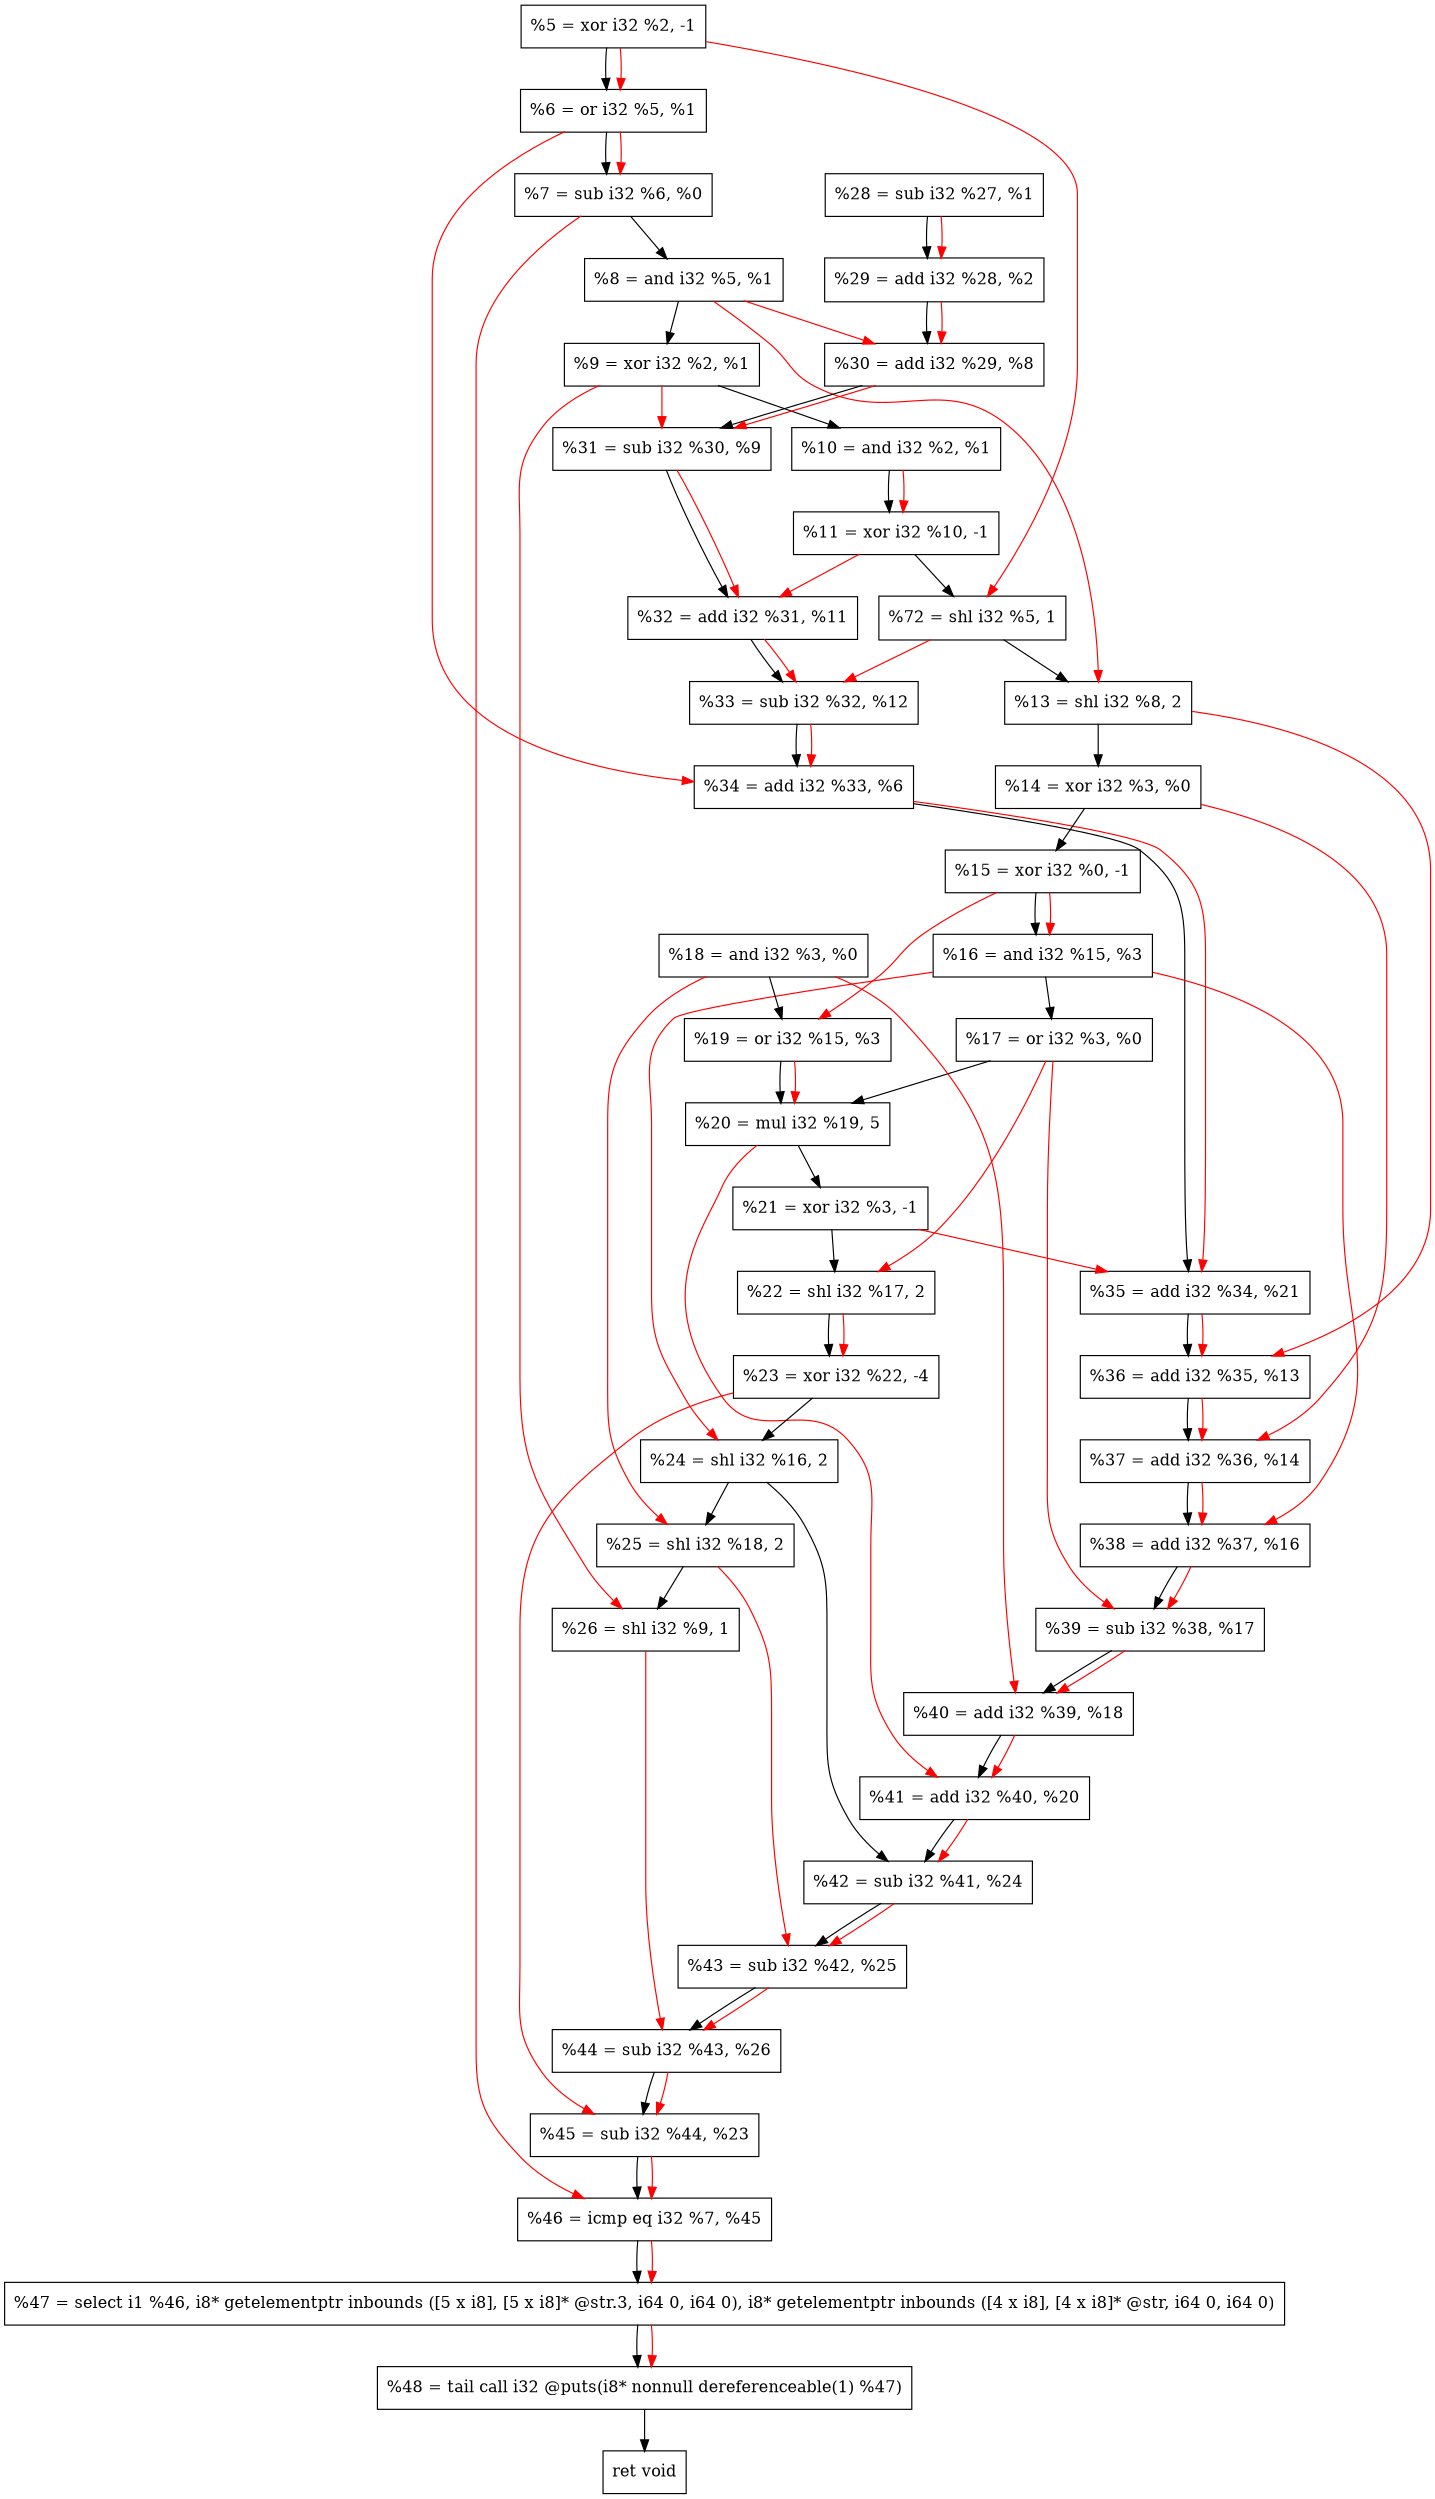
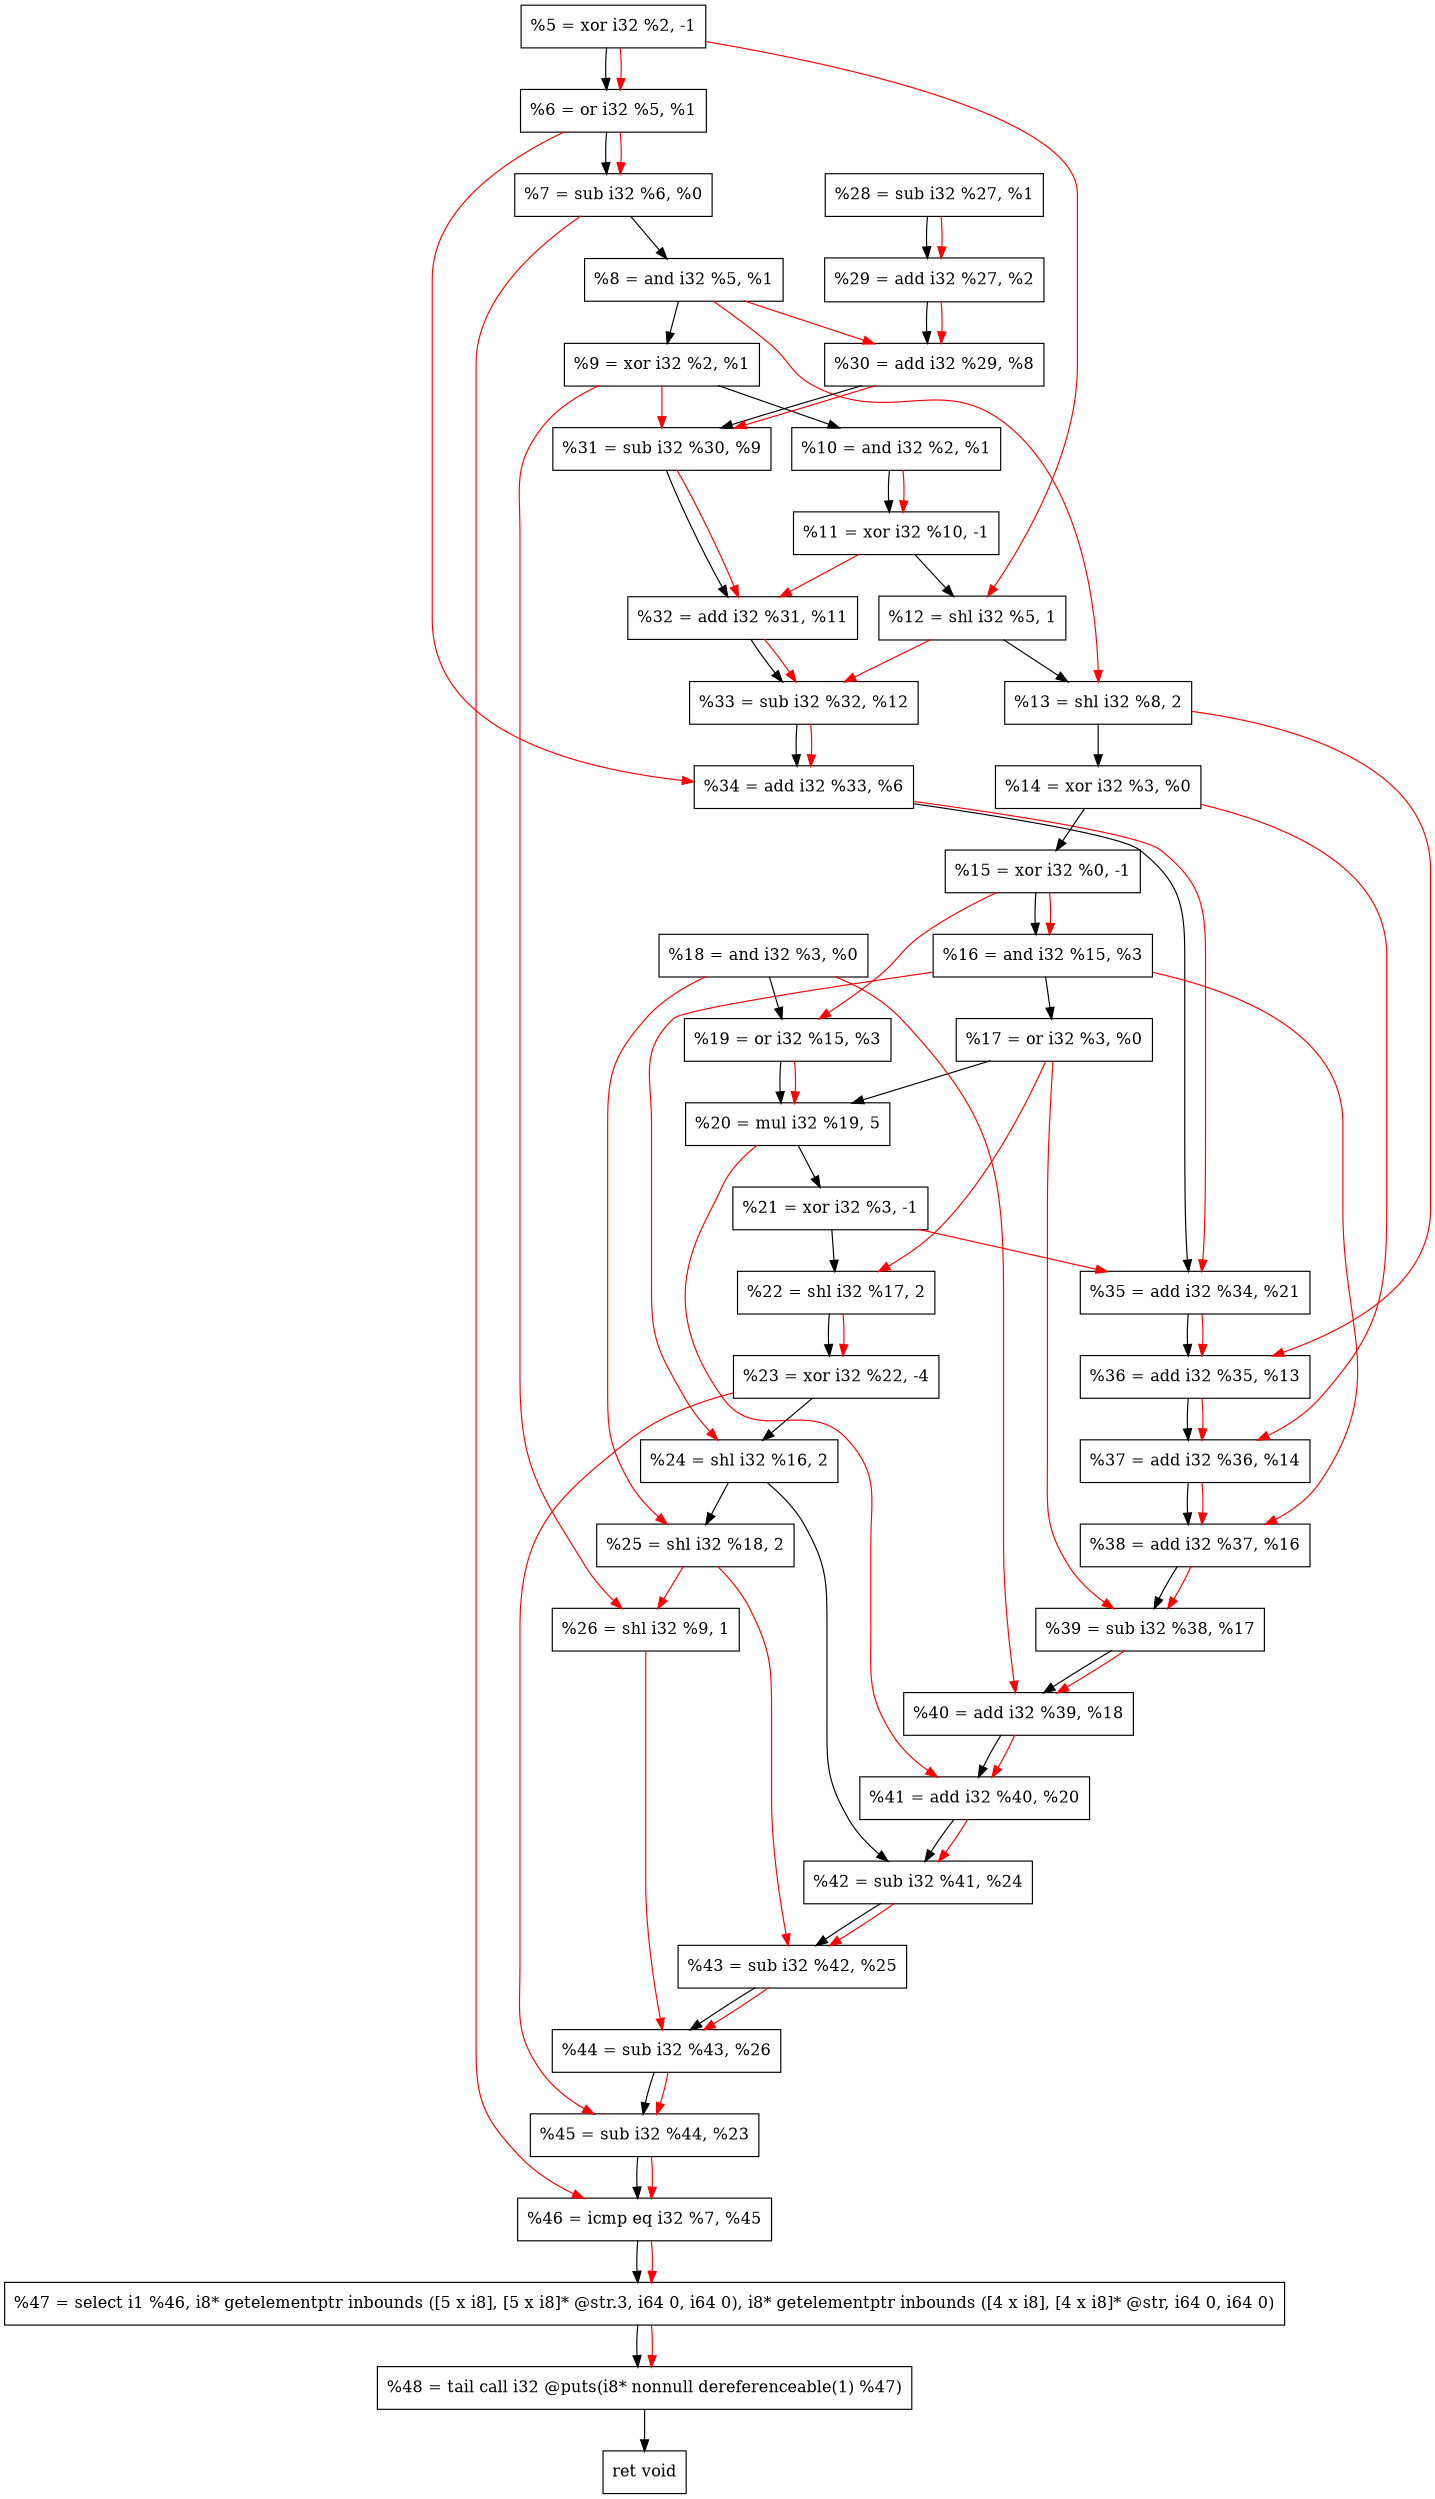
  digraph {
    node [shape=record]
    edge [color=red]
    n1 [label="  %5 = xor i32 %2, -1"]
    n2 [label="  %6 = or i32 %5, %1"]
-   n3 [label="%72 = shl i32 %5, 1"]
+   n3 [label="  %12 = shl i32 %5, 1"]
    n4 [label="  %7 = sub i32 %6, %0"]
    n5 [label="  %34 = add i32 %33, %6"]
    n6 [label="  %8 = and i32 %5, %1"]
    n7 [label="  %9 = xor i32 %2, %1"]
    n8 [label="  %13 = shl i32 %8, 2"]
    n9 [label="  %30 = add i32 %29, %8"]
    n10 [label="  %33 = sub i32 %32, %12"]
    n11 [label="  %46 = icmp eq i32 %7, %45"]
    n12 [label="  %35 = add i32 %34, %21"]
    n13 [label="  %47 = select i1 %46, i8* getelementptr inbounds ([5 x i8], [5 x i8]* @str.3, i64 0, i64 0), i8* getelementptr inbounds ([4 x i8], [4 x i8]* @str, i64 0, i64 0)"]
    n14 [label="  %10 = and i32 %2, %1"]
    n15 [label="  %26 = shl i32 %9, 1"]
    n16 [label="  %31 = sub i32 %30, %9"]
    n17 [label="  %14 = xor i32 %3, %0"]
    n18 [label="  %36 = add i32 %35, %13"]
    n19 [label="  %11 = xor i32 %10, -1"]
    n20 [label="  %44 = sub i32 %43, %26"]
    n21 [label="  %32 = add i32 %31, %11"]
    n22 [label="  %15 = xor i32 %0, -1"]
    n23 [label="  %37 = add i32 %36, %14"]
    n24 [label="  %16 = and i32 %15, %3"]
    n25 [label="  %19 = or i32 %15, %3"]
    n26 [label="  %38 = add i32 %37, %16"]
    n27 [label="  %17 = or i32 %3, %0"]
    n28 [label="  %24 = shl i32 %16, 2"]
    n29 [label="  %20 = mul i32 %19, 5"]
    n30 [label="  %22 = shl i32 %17, 2"]
    n31 [label="  %39 = sub i32 %38, %17"]
    n32 [label="  %25 = shl i32 %18, 2"]
    n33 [label="  %42 = sub i32 %41, %24"]
    n34 [label="  %18 = and i32 %3, %0"]
    n35 [label="  %40 = add i32 %39, %18"]
    n36 [label="  %23 = xor i32 %22, -4"]
    n37 [label="  %43 = sub i32 %42, %25"]
    n38 [label="  %41 = add i32 %40, %20"]
    n39 [label="  %21 = xor i32 %3, -1"]
    n40 [label="  %45 = sub i32 %44, %23"]
    n41 [label="  %28 = sub i32 %27, %1"]
-   n42 [label="  %29 = add i32 %28, %2"]
+   n42 [label="%29 = add i32 %27, %2"]
    n43 [label="  %48 = tail call i32 @puts(i8* nonnull dereferenceable(1) %47)"]
    n44 [label="  ret void"]
    n1 -> n2 [color=""]
    n1 -> n2
    n1 -> n3
    n2 -> n4 [color=""]
    n2 -> n4
    n2 -> n5
    n3 -> n8 [color=""]
    n3 -> n10
    n4 -> n6 [color=""]
    n4 -> n11
    n5 -> n12 [color=""]
    n5 -> n12
    n6 -> n7 [color=""]
    n6 -> n8
    n6 -> n9
    n7 -> n14 [color=""]
    n7 -> n15
    n7 -> n16
    n8 -> n17 [color=""]
    n8 -> n18
    n9 -> n16 [color=""]
    n9 -> n16
    n10 -> n5 [color=""]
    n10 -> n5
    n11 -> n13 [color=""]
    n11 -> n13
    n12 -> n18 [color=""]
    n12 -> n18
    n13 -> n43 [color=""]
    n13 -> n43
    n14 -> n19 [color=""]
    n14 -> n19
    n15 -> n20
    n16 -> n21 [color=""]
    n16 -> n21
    n17 -> n22 [color=""]
    n17 -> n23
    n18 -> n23 [color=""]
    n18 -> n23
    n19 -> n3 [color=""]
    n19 -> n21
    n20 -> n40 [color=""]
    n20 -> n40
    n21 -> n10 [color=""]
    n21 -> n10
    n22 -> n24 [color=""]
    n22 -> n24
    n22 -> n25
    n23 -> n26 [color=""]
    n23 -> n26
    n24 -> n26
    n24 -> n27 [color=""]
    n24 -> n28
    n25 -> n29 [color=""]
    n25 -> n29
    n26 -> n31 [color=""]
    n26 -> n31
    n27 -> n29 [color=""]
    n27 -> n30
    n27 -> n31
    n28 -> n32 [color=""]
    n28 -> n33 [color=black]
    n29 -> n38
    n29 -> n39 [color=""]
    n30 -> n36 [color=""]
    n30 -> n36
    n31 -> n35 [color=""]
    n31 -> n35
-   n32 -> n15 [color=""]
+   n32 -> n15
    n32 -> n37
    n33 -> n37 [color=""]
    n33 -> n37
    n34 -> n25 [color=""]
    n34 -> n32
    n34 -> n35
    n35 -> n38 [color=""]
    n35 -> n38
    n36 -> n28 [color=""]
    n36 -> n40
    n37 -> n20 [color=""]
    n37 -> n20
    n38 -> n33 [color=""]
    n38 -> n33
    n39 -> n12
    n39 -> n30 [color=""]
    n40 -> n11 [color=""]
    n40 -> n11
    n41 -> n42 [color=""]
    n41 -> n42
    n42 -> n9 [color=""]
    n42 -> n9
    n43 -> n44 [color=""]
  }
